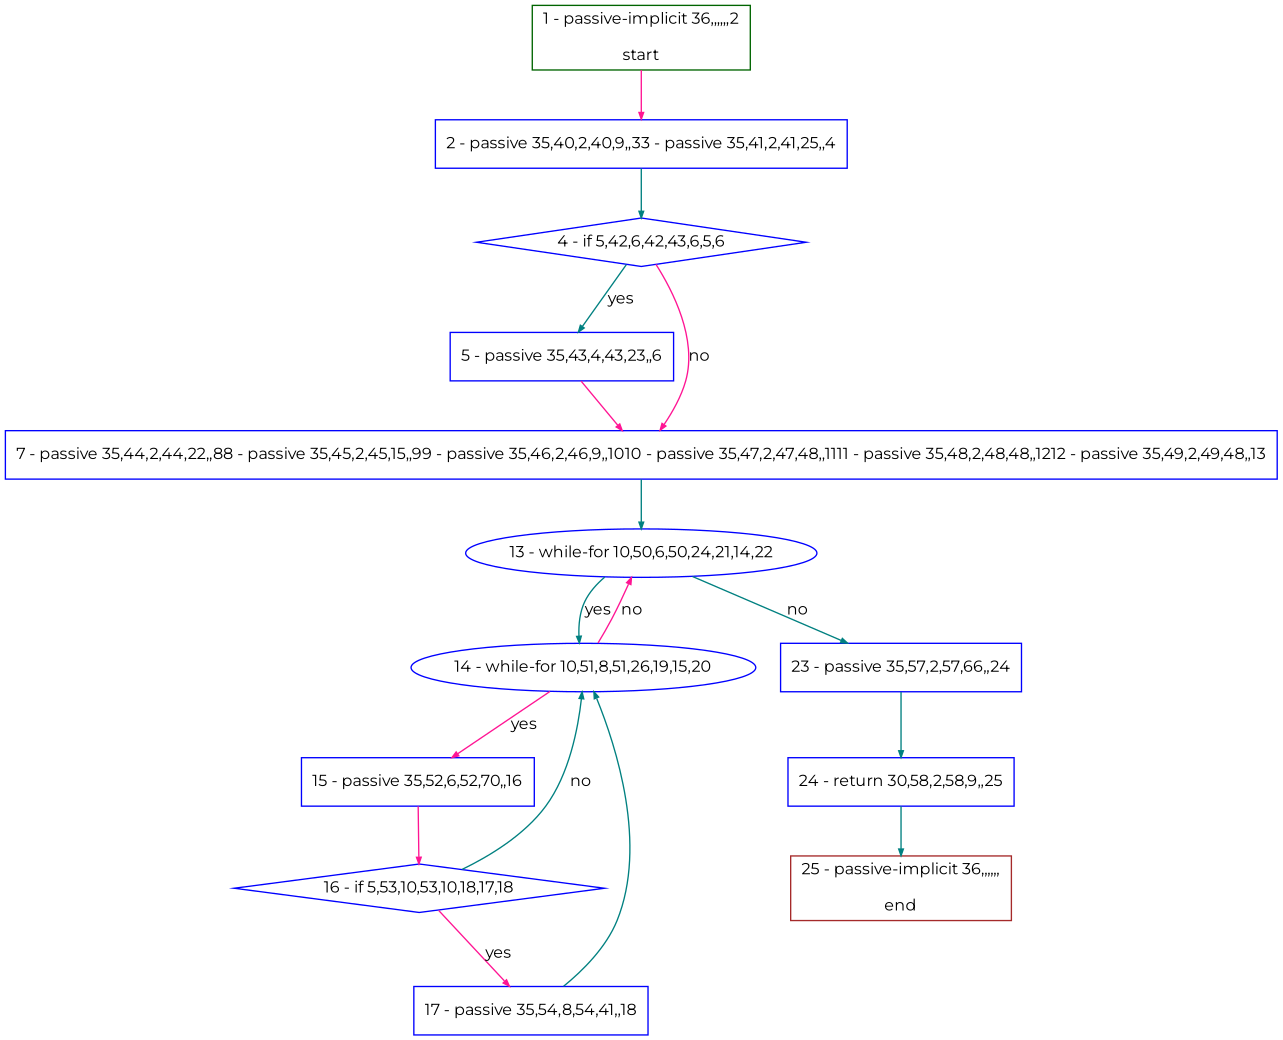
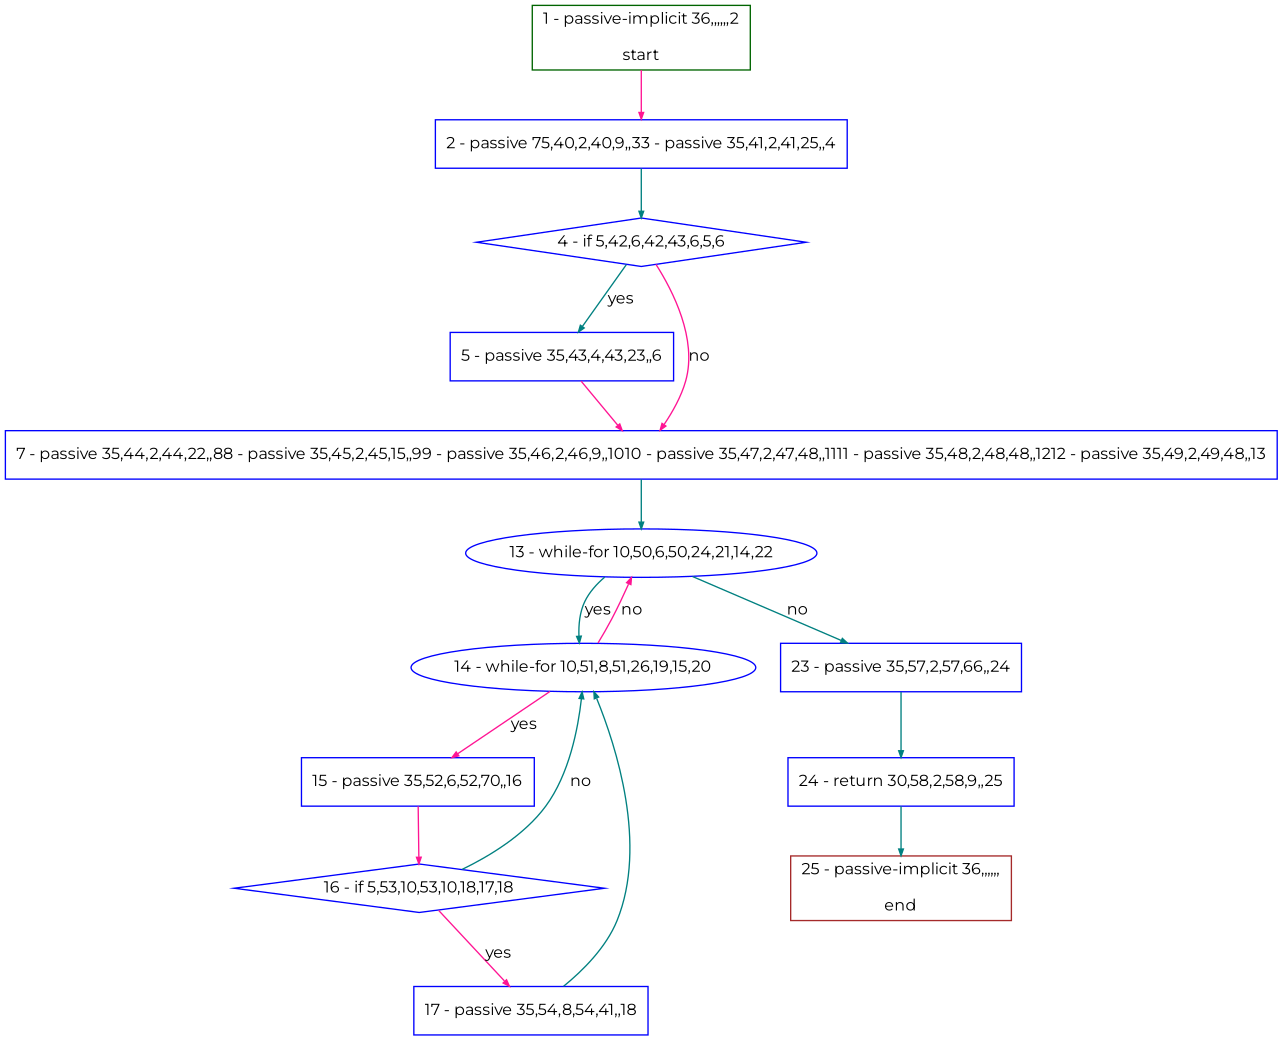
  digraph {
    bgcolor=white
    compound=true
    fillcolor="#FFFFCC"
    fontname=Montserrat
    fontsize=12
    pack=true
    packmode=clust
    style="rounded,filled"
    node [color="#0000ff" compound=true fillcolor="#ffffff" fixedsize=false fontname=Montserrat fontsize=12 node_initialized=no shape=box style=filled]
    edge [arrowhead=normal arrowsize=0.5 arrowtail=none color=teal compound=true dir=forward fontcolor=black fontname=Montserrat fontsize=12]
-   n1 [label="2 - passive 35,40,2,40,9,,33 - passive 35,41,2,41,25,,4"]
+   n1 [label="2 - passive 75,40,2,40,9,,33 - passive 35,41,2,41,25,,4"]
    n2 [label="4 - if 5,42,6,42,43,6,5,6" shape=diamond]
    n3 [label="5 - passive 35,43,4,43,23,,6"]
    n4 [label="7 - passive 35,44,2,44,22,,88 - passive 35,45,2,45,15,,99 - passive 35,46,2,46,9,,1010 - passive 35,47,2,47,48,,1111 - passive 35,48,2,48,48,,1212 - passive 35,49,2,49,48,,13"]
    n5 [color="#006400" label="1 - passive-implicit 36,,,,,,2\n\nstart"]
    n6 [label="13 - while-for 10,50,6,50,24,21,14,22" shape=oval]
    n7 [label="14 - while-for 10,51,8,51,26,19,15,20" shape=oval]
    n8 [label="23 - passive 35,57,2,57,66,,24"]
    n9 [label="15 - passive 35,52,6,52,70,,16"]
    n10 [label="24 - return 30,58,2,58,9,,25"]
    n11 [label="16 - if 5,53,10,53,10,18,17,18" shape=diamond]
    n12 [color="#a52a2a" label="25 - passive-implicit 36,,,,,,\n\nend"]
    n13 [label="17 - passive 35,54,8,54,41,,18"]
    n1 -> n2
    n2 -> n3 [label=yes]
    n2 -> n4 [color=deeppink label=no]
    n3 -> n4 [color=deeppink]
    n4 -> n6
    n5 -> n1 [color=deeppink]
    n6 -> n7 [label=yes]
    n6 -> n8 [label=no]
    n7 -> n6 [color=deeppink label=no]
    n7 -> n9 [color=deeppink label=yes]
    n8 -> n10
    n9 -> n11 [color=deeppink]
    n10 -> n12
    n11 -> n7 [label=no]
    n11 -> n13 [color=deeppink label=yes]
    n13 -> n7
  }
